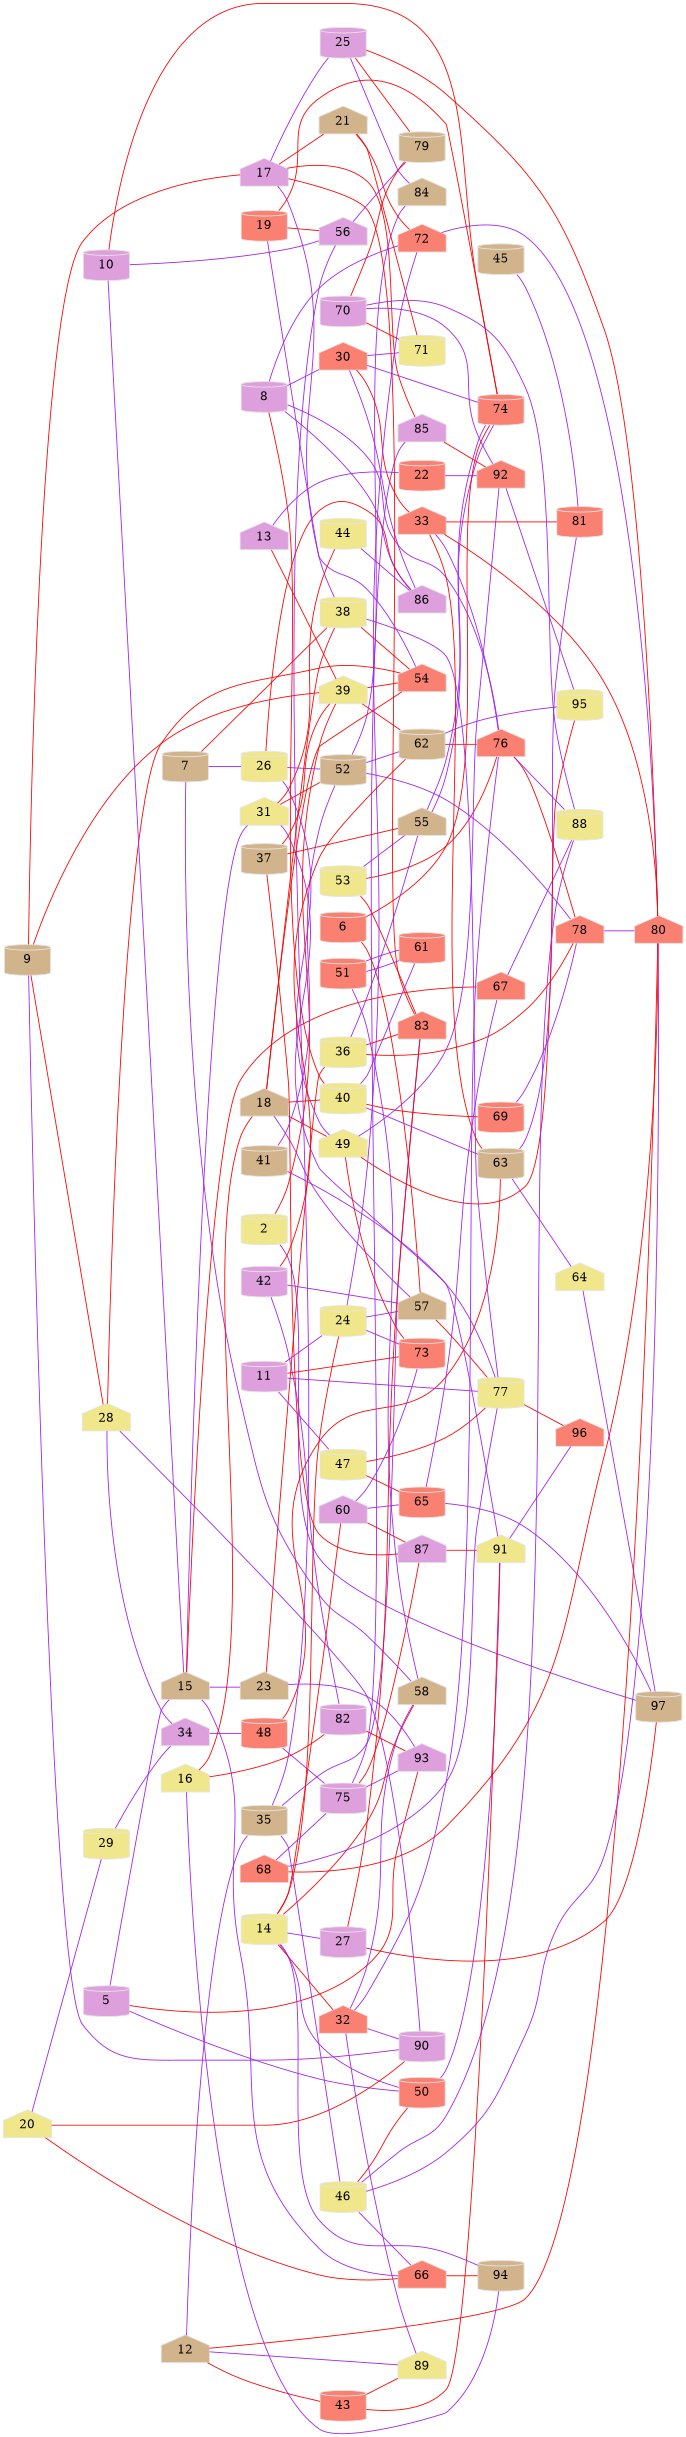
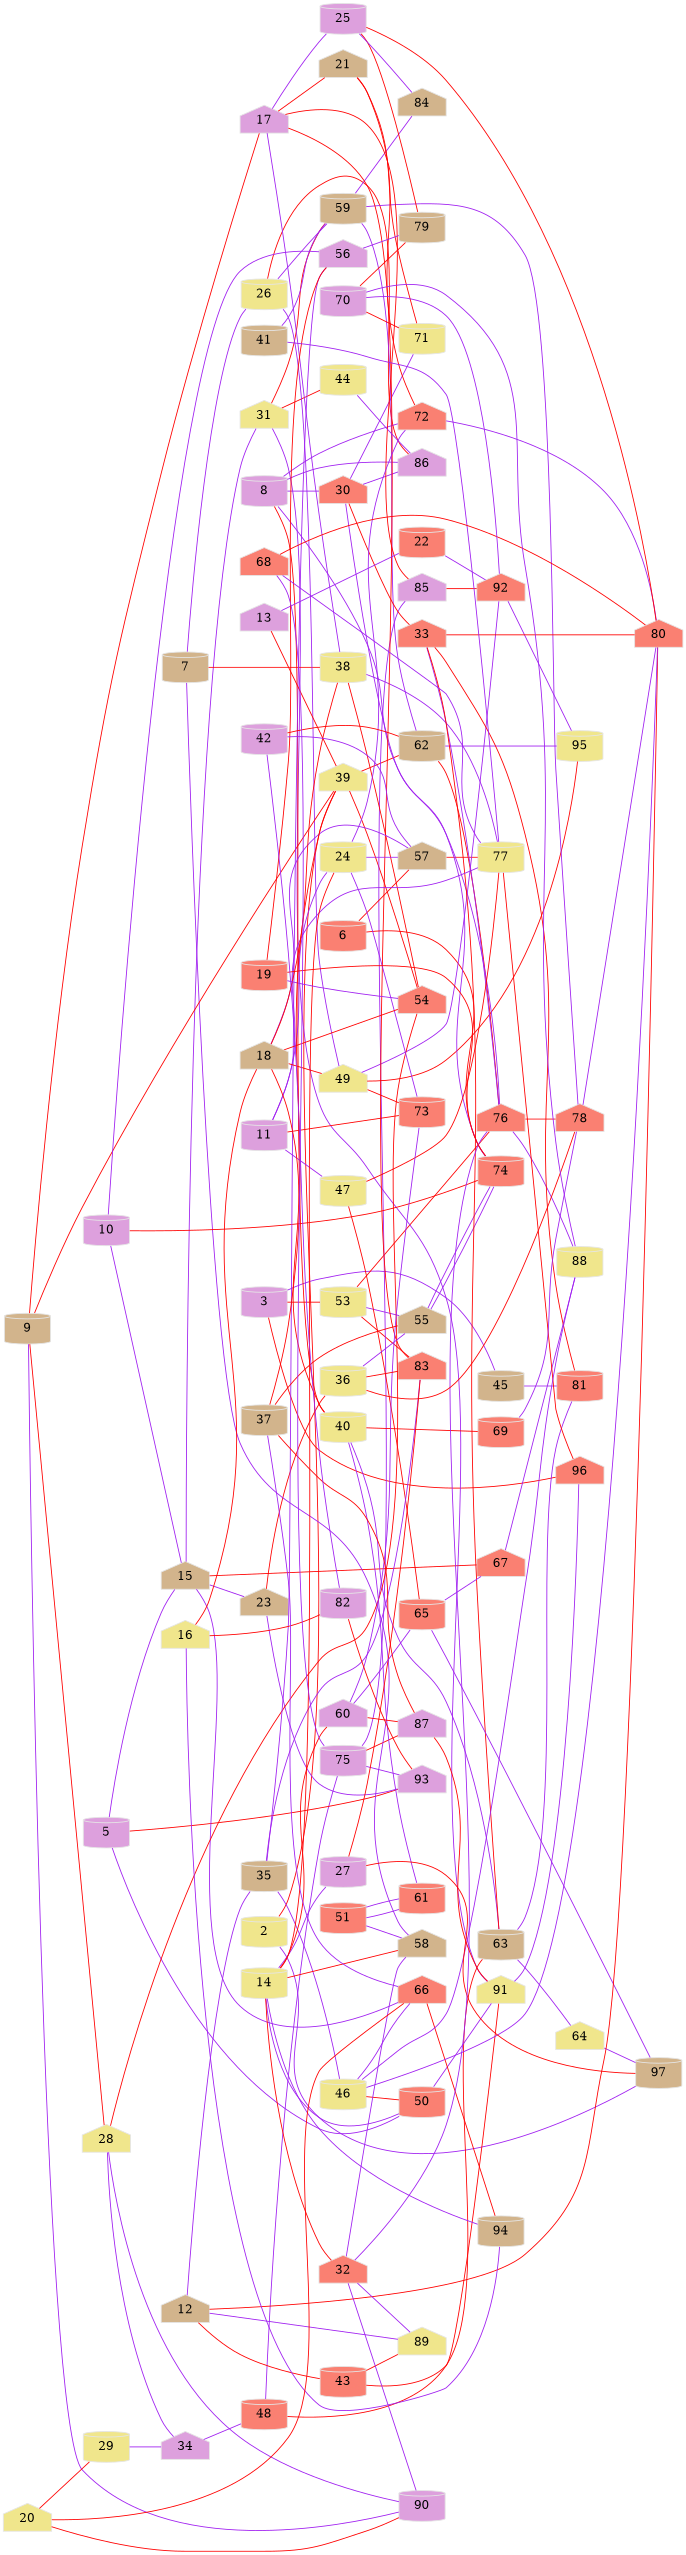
  graph {
    rankdir=LR
    node [color=gray90 fillcolor=salmon shape=cylinder style=filled]
    edge [color=purple]
    92 [shape=house]
    22
    64 [fillcolor=khaki shape=house]
    97 [fillcolor=tan]
    93 [fillcolor=plum shape=house]
    2 [fillcolor=khaki]
    39 [fillcolor=khaki shape=house]
    54 [shape=house]
    62 [fillcolor=tan]
+   3 [fillcolor=plum]
    45 [fillcolor=tan]
    53 [fillcolor=khaki]
    96 [shape=house]
    81
    76 [shape=house]
    83 [shape=house]
    55 [fillcolor=tan shape=house]
    63 [fillcolor=tan]
    48
    75 [fillcolor=plum]
    5 [fillcolor=plum]
    15 [fillcolor=tan shape=house]
    50
    23 [fillcolor=tan shape=house]
    31 [fillcolor=khaki shape=house]
    66 [shape=house]
    67 [shape=house]
    91 [fillcolor=khaki shape=house]
    57 [fillcolor=tan shape=house]
    6
    74
    77 [fillcolor=khaki]
    7 [fillcolor=tan]
    26 [fillcolor=khaki]
    38 [fillcolor=khaki]
    58 [fillcolor=tan shape=house]
    86 [fillcolor=plum shape=house]
    49 [fillcolor=khaki shape=house]
-   52 [fillcolor=tan]
+   52 [fillcolor=tan label=59]
    8 [fillcolor=plum]
    30 [shape=house]
    40 [fillcolor=khaki]
    72 [shape=house]
    71 [fillcolor=khaki]
    33 [shape=house]
    61
    69
    80 [shape=house]
    78 [shape=house]
    88 [fillcolor=khaki]
    9 [fillcolor=tan]
    17 [fillcolor=plum shape=house]
    28 [fillcolor=khaki shape=house]
    90 [fillcolor=plum]
    21 [fillcolor=tan shape=house]
    25 [fillcolor=plum]
    85 [fillcolor=plum shape=house]
    34 [fillcolor=plum shape=house]
    10 [fillcolor=plum]
    56 [fillcolor=plum shape=house]
    79 [fillcolor=tan]
    11 [fillcolor=plum]
    24 [fillcolor=khaki]
    47 [fillcolor=khaki]
    73
    65
    12 [fillcolor=tan shape=house]
    35 [fillcolor=tan]
    43
    89 [fillcolor=khaki shape=house]
    46 [fillcolor=khaki]
    13 [fillcolor=plum shape=house]
    14 [fillcolor=khaki]
    27 [fillcolor=plum]
    32 [shape=house]
    60 [fillcolor=plum shape=house]
    94 [fillcolor=tan]
    87 [fillcolor=plum shape=house]
    36 [fillcolor=khaki]
    44 [fillcolor=khaki]
    16 [fillcolor=khaki shape=house]
    18 [fillcolor=tan shape=house]
    82 [fillcolor=plum]
    84 [fillcolor=tan shape=house]
    95 [fillcolor=khaki]
    19
    20 [fillcolor=khaki shape=house]
    29 [fillcolor=khaki]
    37 [fillcolor=tan]
    41 [fillcolor=tan]
    42 [fillcolor=plum]
    51
    68 [shape=house]
    70 [fillcolor=plum]
    92 -- 95
    22 -- 92
    64 -- 97
    2 -- 97
    2 -- 39 [color=red]
    39 -- 54 [color=red]
    39 -- 62 [color=red]
    62 -- 76 [color=red]
    62 -- 95
+   3 -- 45
+   3 -- 53 [color=red]
+   3 -- 96 [color=red]
    45 -- 81
    53 -- 76 [color=red]
    53 -- 83 [color=red]
    53 -- 55
    76 -- 78 [color=red]
    76 -- 88
    55 -- 74
    55 -- 74
    63 -- 64
    63 -- 81
    48 -- 63 [color=red]
    48 -- 75
    75 -- 93
    75 -- 85
    75 -- 87 [color=red]
    5 -- 93 [color=red]
    5 -- 15
    5 -- 50
    15 -- 23
    15 -- 31
    15 -- 66
    15 -- 67 [color=red]
    50 -- 91
    23 -- 93
    23 -- 36 [color=red]
    31 -- 91
    31 -- 52 [color=red]
    31 -- 44 [color=red]
    66 -- 94 [color=red]
    67 -- 88
    91 -- 96
    57 -- 77 [color=red]
    6 -- 57 [color=red]
    6 -- 74 [color=red]
    77 -- 96 [color=red]
    7 -- 26
    7 -- 38 [color=red]
    7 -- 58
    26 -- 86 [color=red]
    26 -- 49
    26 -- 52
    38 -- 54 [color=red]
    38 -- 77
    49 -- 92
    49 -- 73 [color=red]
    49 -- 95 [color=red]
    52 -- 62
    52 -- 78
    52 -- 84
    8 -- 76
    8 -- 86
    8 -- 30
    8 -- 40 [color=red]
    8 -- 72
    30 -- 74
    30 -- 86
    30 -- 71
    30 -- 33 [color=red]
    40 -- 63
    40 -- 61
    40 -- 69 [color=red]
    72 -- 80
    33 -- 81 [color=red]
    33 -- 76
    33 -- 63 [color=red]
    33 -- 80 [color=red]
    69 -- 78
    78 -- 80
    9 -- 39 [color=red]
    9 -- 17 [color=red]
    9 -- 28 [color=red]
    9 -- 90
    17 -- 83 [color=red]
    17 -- 38
    17 -- 21 [color=red]
    17 -- 25
    17 -- 85 [color=red]
    28 -- 54 [color=red]
    28 -- 90
    28 -- 34
    21 -- 72 [color=red]
    21 -- 71 [color=red]
    25 -- 80 [color=red]
    25 -- 79 [color=red]
    25 -- 84
    85 -- 92 [color=red]
    34 -- 48
    10 -- 15
    10 -- 74 [color=red]
    10 -- 56
    56 -- 79
    11 -- 77
    11 -- 24
    11 -- 47
    11 -- 73 [color=red]
    24 -- 57
    24 -- 72
    24 -- 73
    47 -- 77 [color=red]
    47 -- 65 [color=red]
    65 -- 97
    65 -- 67
    12 -- 80 [color=red]
    12 -- 35
    12 -- 43 [color=red]
    12 -- 89
    35 -- 83
    35 -- 56
    35 -- 46
    43 -- 91 [color=red]
    43 -- 89 [color=red]
    46 -- 50 [color=red]
    46 -- 66
    46 -- 80
    46 -- 88
    13 -- 22
    13 -- 39 [color=red]
    14 -- 50
    14 -- 58 [color=red]
    14 -- 24 [color=red]
    14 -- 27
    14 -- 32 [color=red]
    14 -- 60 [color=red]
    14 -- 94
    27 -- 97 [color=red]
    27 -- 83 [color=red]
    32 -- 76
    32 -- 58
    32 -- 90
    32 -- 89
    60 -- 73
    60 -- 65
    60 -- 87 [color=red]
    87 -- 91 [color=red]
    36 -- 83 [color=red]
    36 -- 55
    36 -- 78 [color=red]
    44 -- 86
    16 -- 94
    16 -- 18 [color=red]
    16 -- 82 [color=red]
    18 -- 54 [color=red]
    18 -- 57
    18 -- 38 [color=red]
    18 -- 49 [color=red]
    18 -- 40 [color=red]
    82 -- 93 [color=red]
    19 -- 54
    19 -- 74 [color=red]
    19 -- 56 [color=red]
    20 -- 66 [color=red]
    20 -- 90 [color=red]
-   20 -- 29
+   20 -- 29 [color=red]
    29 -- 34
    37 -- 39 [color=red]
    37 -- 55 [color=red]
+   37 -- 66
    37 -- 87 [color=red]
    41 -- 77
    41 -- 52
    42 -- 62 [color=red]
    42 -- 57
    42 -- 82
    51 -- 58
    51 -- 61
    51 -- 61
    68 -- 75
    68 -- 77
    68 -- 80 [color=red]
    70 -- 92
    70 -- 71 [color=red]
    70 -- 88
    70 -- 79 [color=red]
  }
